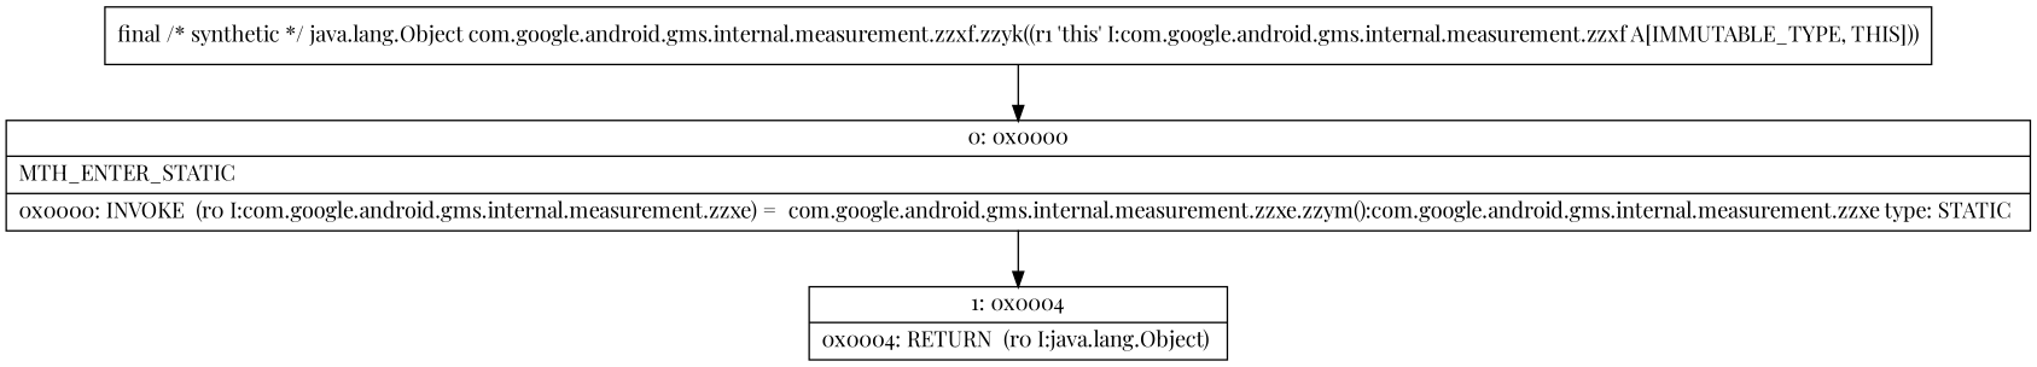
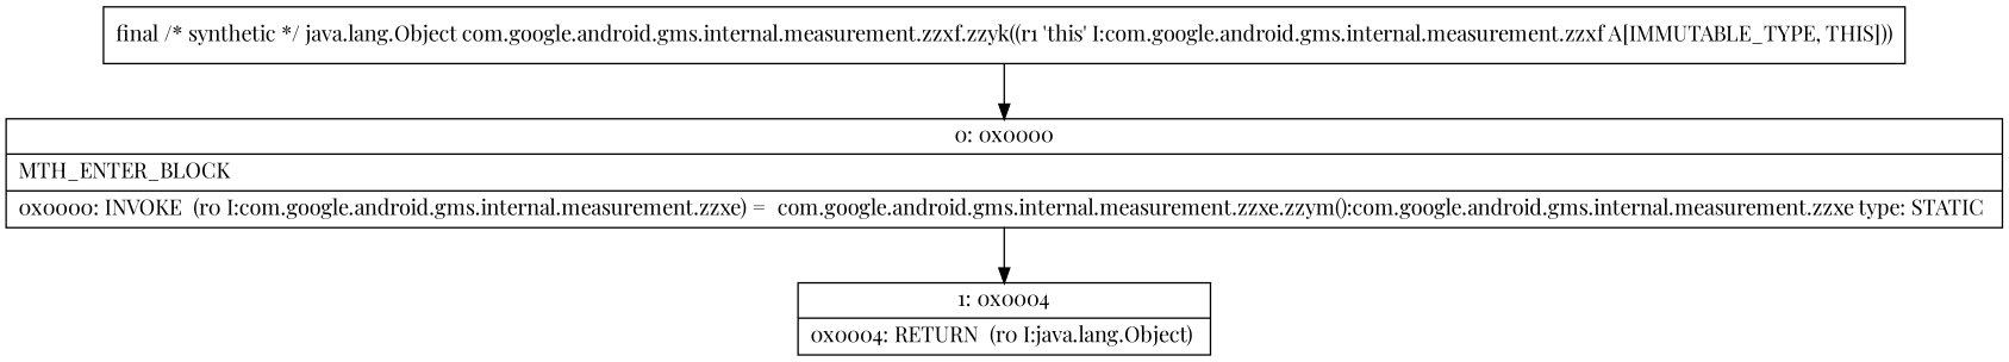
  digraph {
    fontname="Playfair Display"
    node [shape=record fontname="Playfair Display"]
    edge [fontname="Playfair Display"]
-   n1 [label="{0\:\ 0x0000|MTH_ENTER_STATIC\l|0x0000: INVOKE  (r0 I:com.google.android.gms.internal.measurement.zzxe) =  com.google.android.gms.internal.measurement.zzxe.zzym():com.google.android.gms.internal.measurement.zzxe type: STATIC \l}"]
+   n1 [label="{0\:\ 0x0000|MTH_ENTER_BLOCK\l|0x0000: INVOKE  (r0 I:com.google.android.gms.internal.measurement.zzxe) =  com.google.android.gms.internal.measurement.zzxe.zzym():com.google.android.gms.internal.measurement.zzxe type: STATIC \l}"]
    n2 [label="{1\:\ 0x0004|0x0004: RETURN  (r0 I:java.lang.Object) \l}"]
    n3 [label="{final \/* synthetic *\/ java.lang.Object com.google.android.gms.internal.measurement.zzxf.zzyk((r1 'this' I:com.google.android.gms.internal.measurement.zzxf A[IMMUTABLE_TYPE, THIS])) }"]
    n1 -> n2
    n3 -> n1
  }
